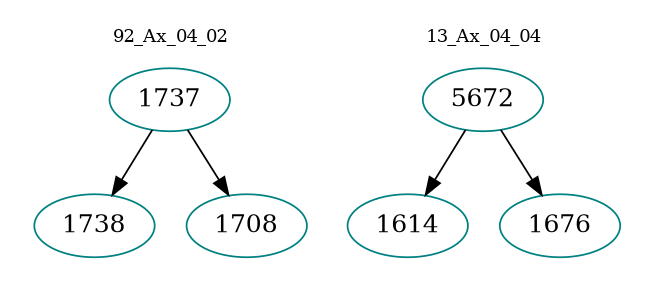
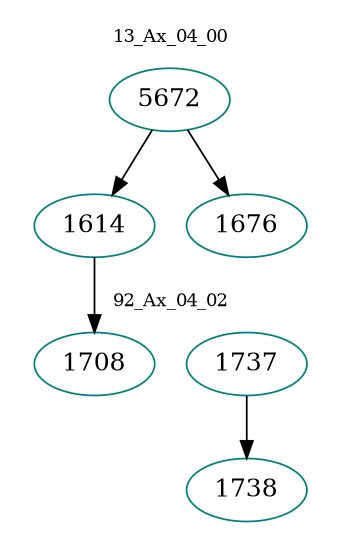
  digraph {
    node [color=teal]
    edge [color=black]
    n1 [label=1737]
    n2 [label=1738]
    n3 [label=1708]
    n4 [label=5672]
    n5 [label=1614]
    n6 [label=1676]
    subgraph cluster_1 {
      color=white
      fontsize=10
      label="92_Ax_04_02"
      n1
      n2
      n3
    }
    subgraph cluster_2 {
      color=white
      fontsize=10
-     label="13_Ax_04_04"
+     label="13_Ax_04_00"
      n4
      n5
      n6
    }
    n1 -> n2
-   n1 -> n3
+   n5 -> n3
    n4 -> n5
    n4 -> n6
  }
